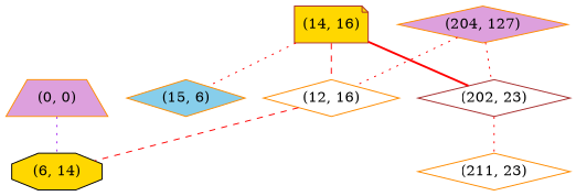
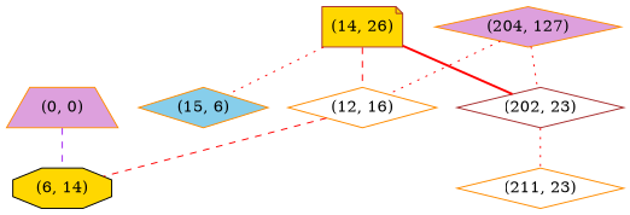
  graph {
    node [color=darkorange fillcolor=white shape=diamond style=filled]
    edge [color=red style=dotted weight=1]
    "(0, 0)" [fillcolor=plum shape=trapezium]
    "(6, 14)" [color=black fillcolor=gold shape=octagon]
-   "(14, 16)" [color=brown fillcolor=gold shape=note]
+   "(14, 16)" [color=brown fillcolor=gold shape=note label="(14, 26)"]
    "(15, 6)" [fillcolor=skyblue]
    "(12, 16)"
    "(202, 23)" [color=brown]
    "(211, 23)"
    "(204, 127)" [fillcolor=plum]
-   "(0, 0)" -- "(6, 14)" [color=purple weight=4]
+   "(0, 0)" -- "(6, 14)" [color=purple style=dashed weight=4]
    "(14, 16)" -- "(15, 6)"
    "(14, 16)" -- "(12, 16)" [style=dashed]
    "(14, 16)" -- "(202, 23)" [style=bold]
    "(12, 16)" -- "(6, 14)" [style=dashed]
    "(202, 23)" -- "(211, 23)"
    "(204, 127)" -- "(12, 16)"
    "(204, 127)" -- "(202, 23)"
  }
